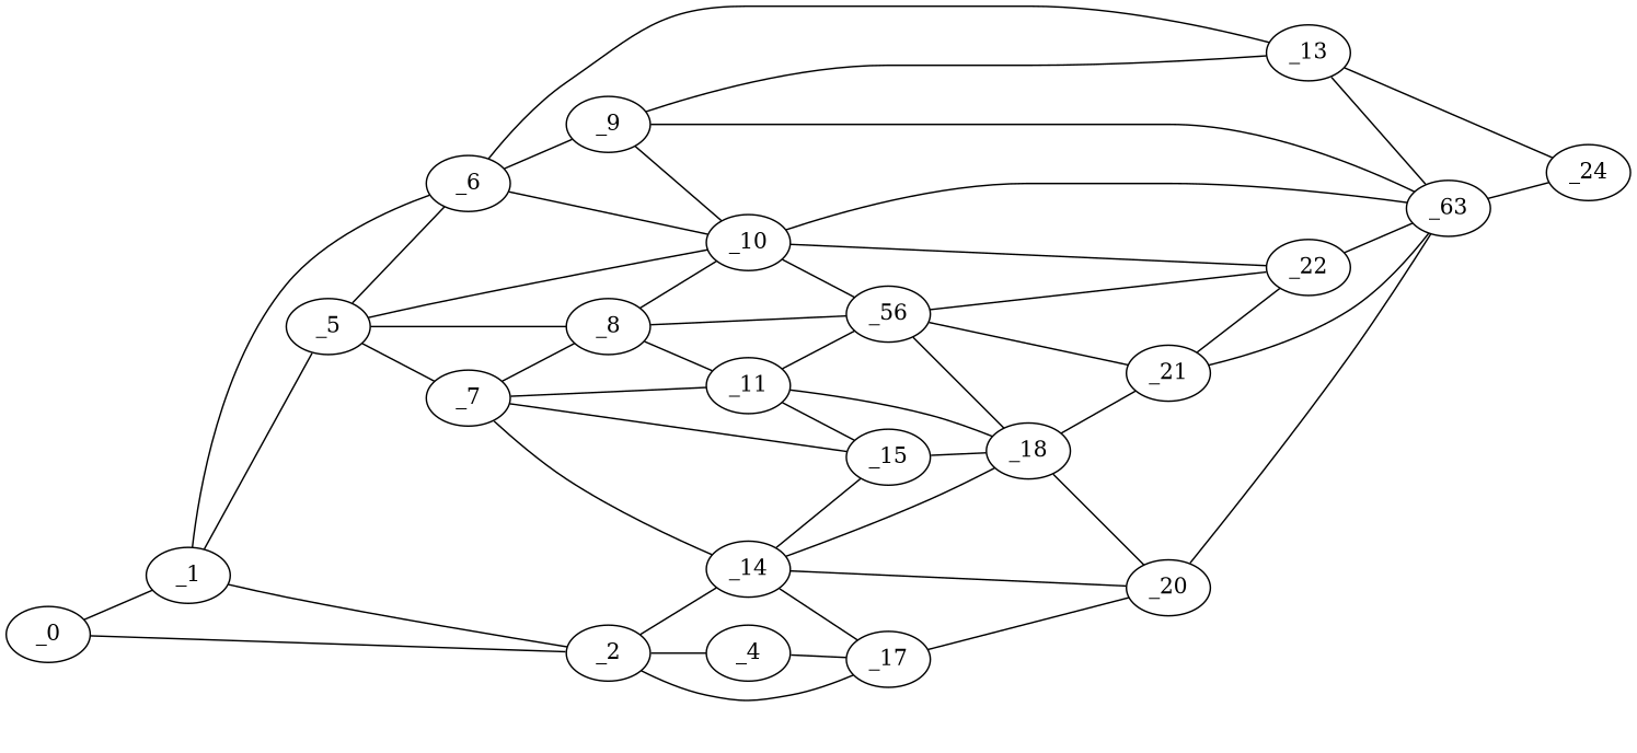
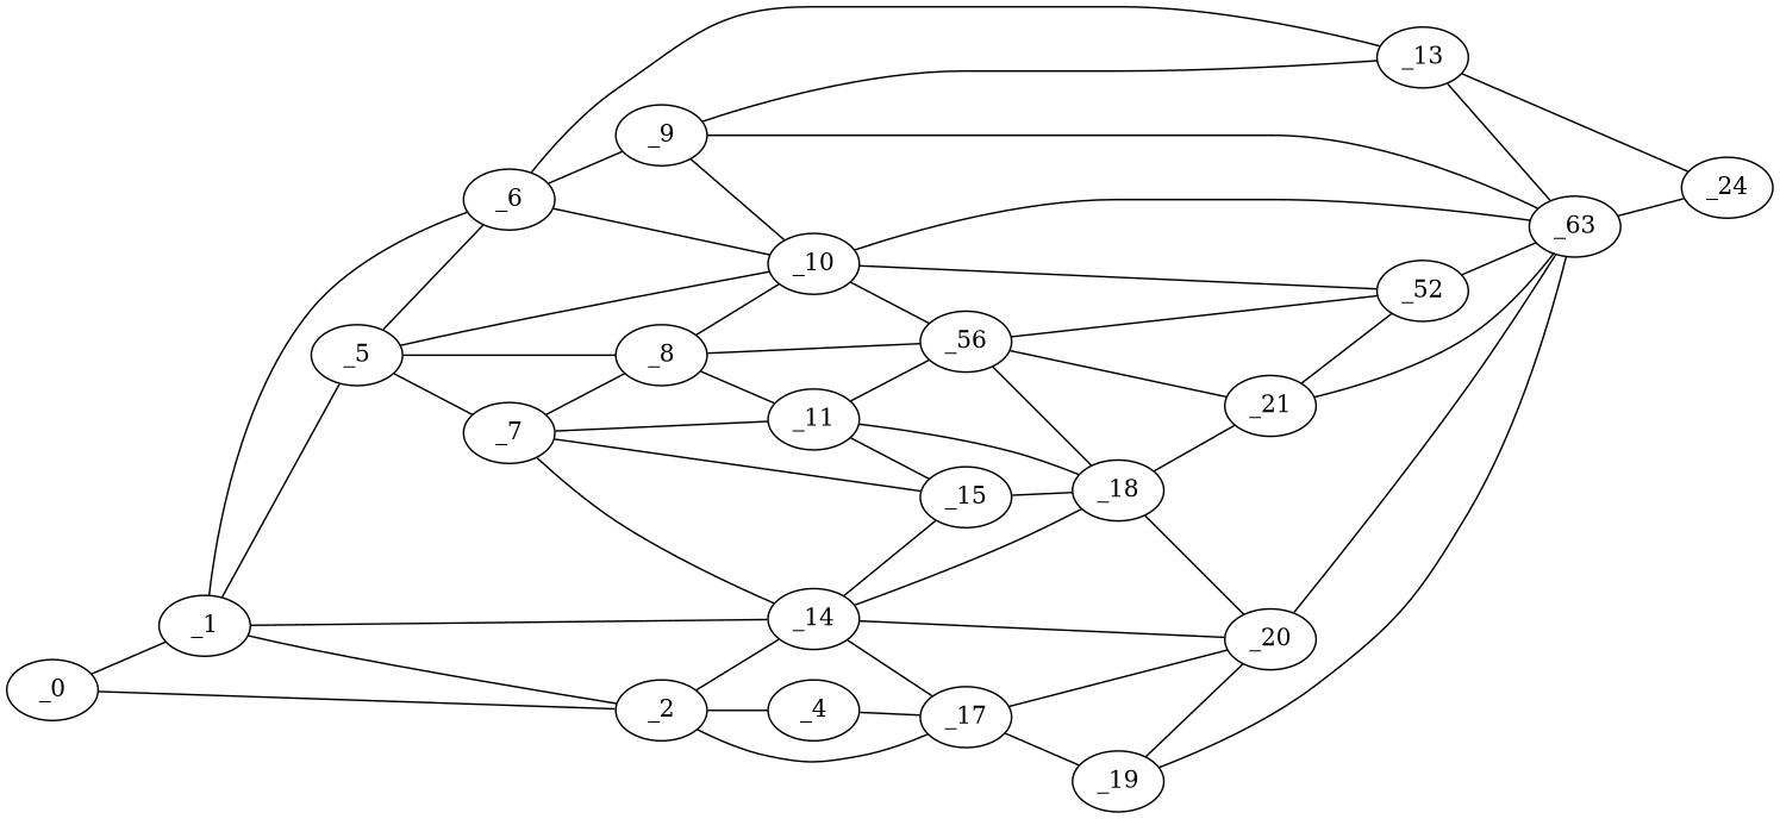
  graph {
    rankdir=LR
    node [x=88 y=82]
    edge [valence=2]
    _0 [x=38 y=41]
    _1 [x=40 y=50]
    _2 [x=44 y=34]
    _5 [x=63 y=87]
    _6 [x=64 y=97]
    _14 [x=78 y=56]
    _4 [x=55 y=6]
    _17 [x=81 y=32]
    _7 [x=69 y=73]
    _8 [x=70]
    _10 [x=74 y=98]
    _9 [x=73 y=105]
    _13 [x=77 y=117]
    _11 [x=76 y=69]
    _15 [x=78 y=64]
    _18 [x=84 y=69]
    _20 [y=45]
+   _19 [y=39]
    n19 [label=_56 x=78 y=86]
    n20 [label=_63 x=89 y=111]
-   _22 [y=93]
+   _22 [y=93 label=_52]
    _24 [x=89 y=119]
    _21
    _0 -- _1 [valence=1]
    _0 -- _2 [valence=1]
    _1 -- _2 [valence=1]
    _1 -- _5
    _1 -- _6 [valence=1]
+   _1 -- _14
    _2 -- _14
    _2 -- _4
    _2 -- _17
    _5 -- _6 [valence=1]
    _5 -- _7 [valence=1]
    _5 -- _8
    _5 -- _10 [valence=1]
    _6 -- _10 [valence=1]
    _6 -- _9
    _6 -- _13 [valence=1]
    _14 -- _17 [valence=1]
    _14 -- _15
    _14 -- _18
    _14 -- _20 [valence=1]
    _4 -- _17
    _17 -- _20
+   _17 -- _19 [valence=1]
    _7 -- _14 [valence=1]
    _7 -- _8
    _7 -- _11 [valence=1]
    _7 -- _15
    _8 -- _10
    _8 -- _11 [valence=1]
    _8 -- n19
    _10 -- n19 [valence=1]
    _10 -- n20
    _10 -- _22
    _9 -- _10
    _9 -- _13
    _9 -- n20
    _13 -- n20 [valence=1]
    _13 -- _24 [valence=1]
    _11 -- _15
    _11 -- _18 [valence=1]
    _11 -- n19
    _15 -- _18
    _18 -- _20
    _18 -- _21 [valence=1]
    _20 -- n20
+   _19 -- _20 [valence=1]
+   _19 -- n20 [valence=1]
    n19 -- _18
    n19 -- _22
    n19 -- _21 [valence=1]
    n20 -- _24 [valence=1]
    _22 -- n20
    _21 -- n20 [valence=1]
    _21 -- _22
  }
